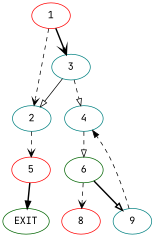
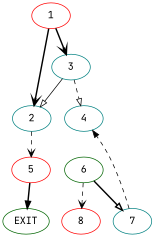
  digraph {
    fontname="JetBrains Mono"
    node [color=teal fontname="JetBrains Mono"]
    edge [arrowhead=vee fontname="JetBrains Mono" style=dashed]
    2
    1 [color=red]
    3
    n4 [color=darkgreen label=EXIT]
    5 [color=red]
    4
    6 [color=darkgreen]
    8 [color=red]
-   9
+   9 [label=7]
    2 -> 5
-   1 -> 2
+   1 -> 2 [style=bold]
    1 -> 3 [style=bold]
    3 -> 2 [arrowhead=onormal style=solid]
    3 -> 4 [arrowhead=onormal]
    5 -> n4 [arrowhead=normal style=bold]
-   4 -> 6 [arrowhead=onormal]
    6 -> 8
    6 -> 9 [arrowhead=onormal style=bold]
    9 -> 4 [arrowhead=normal]
  }
